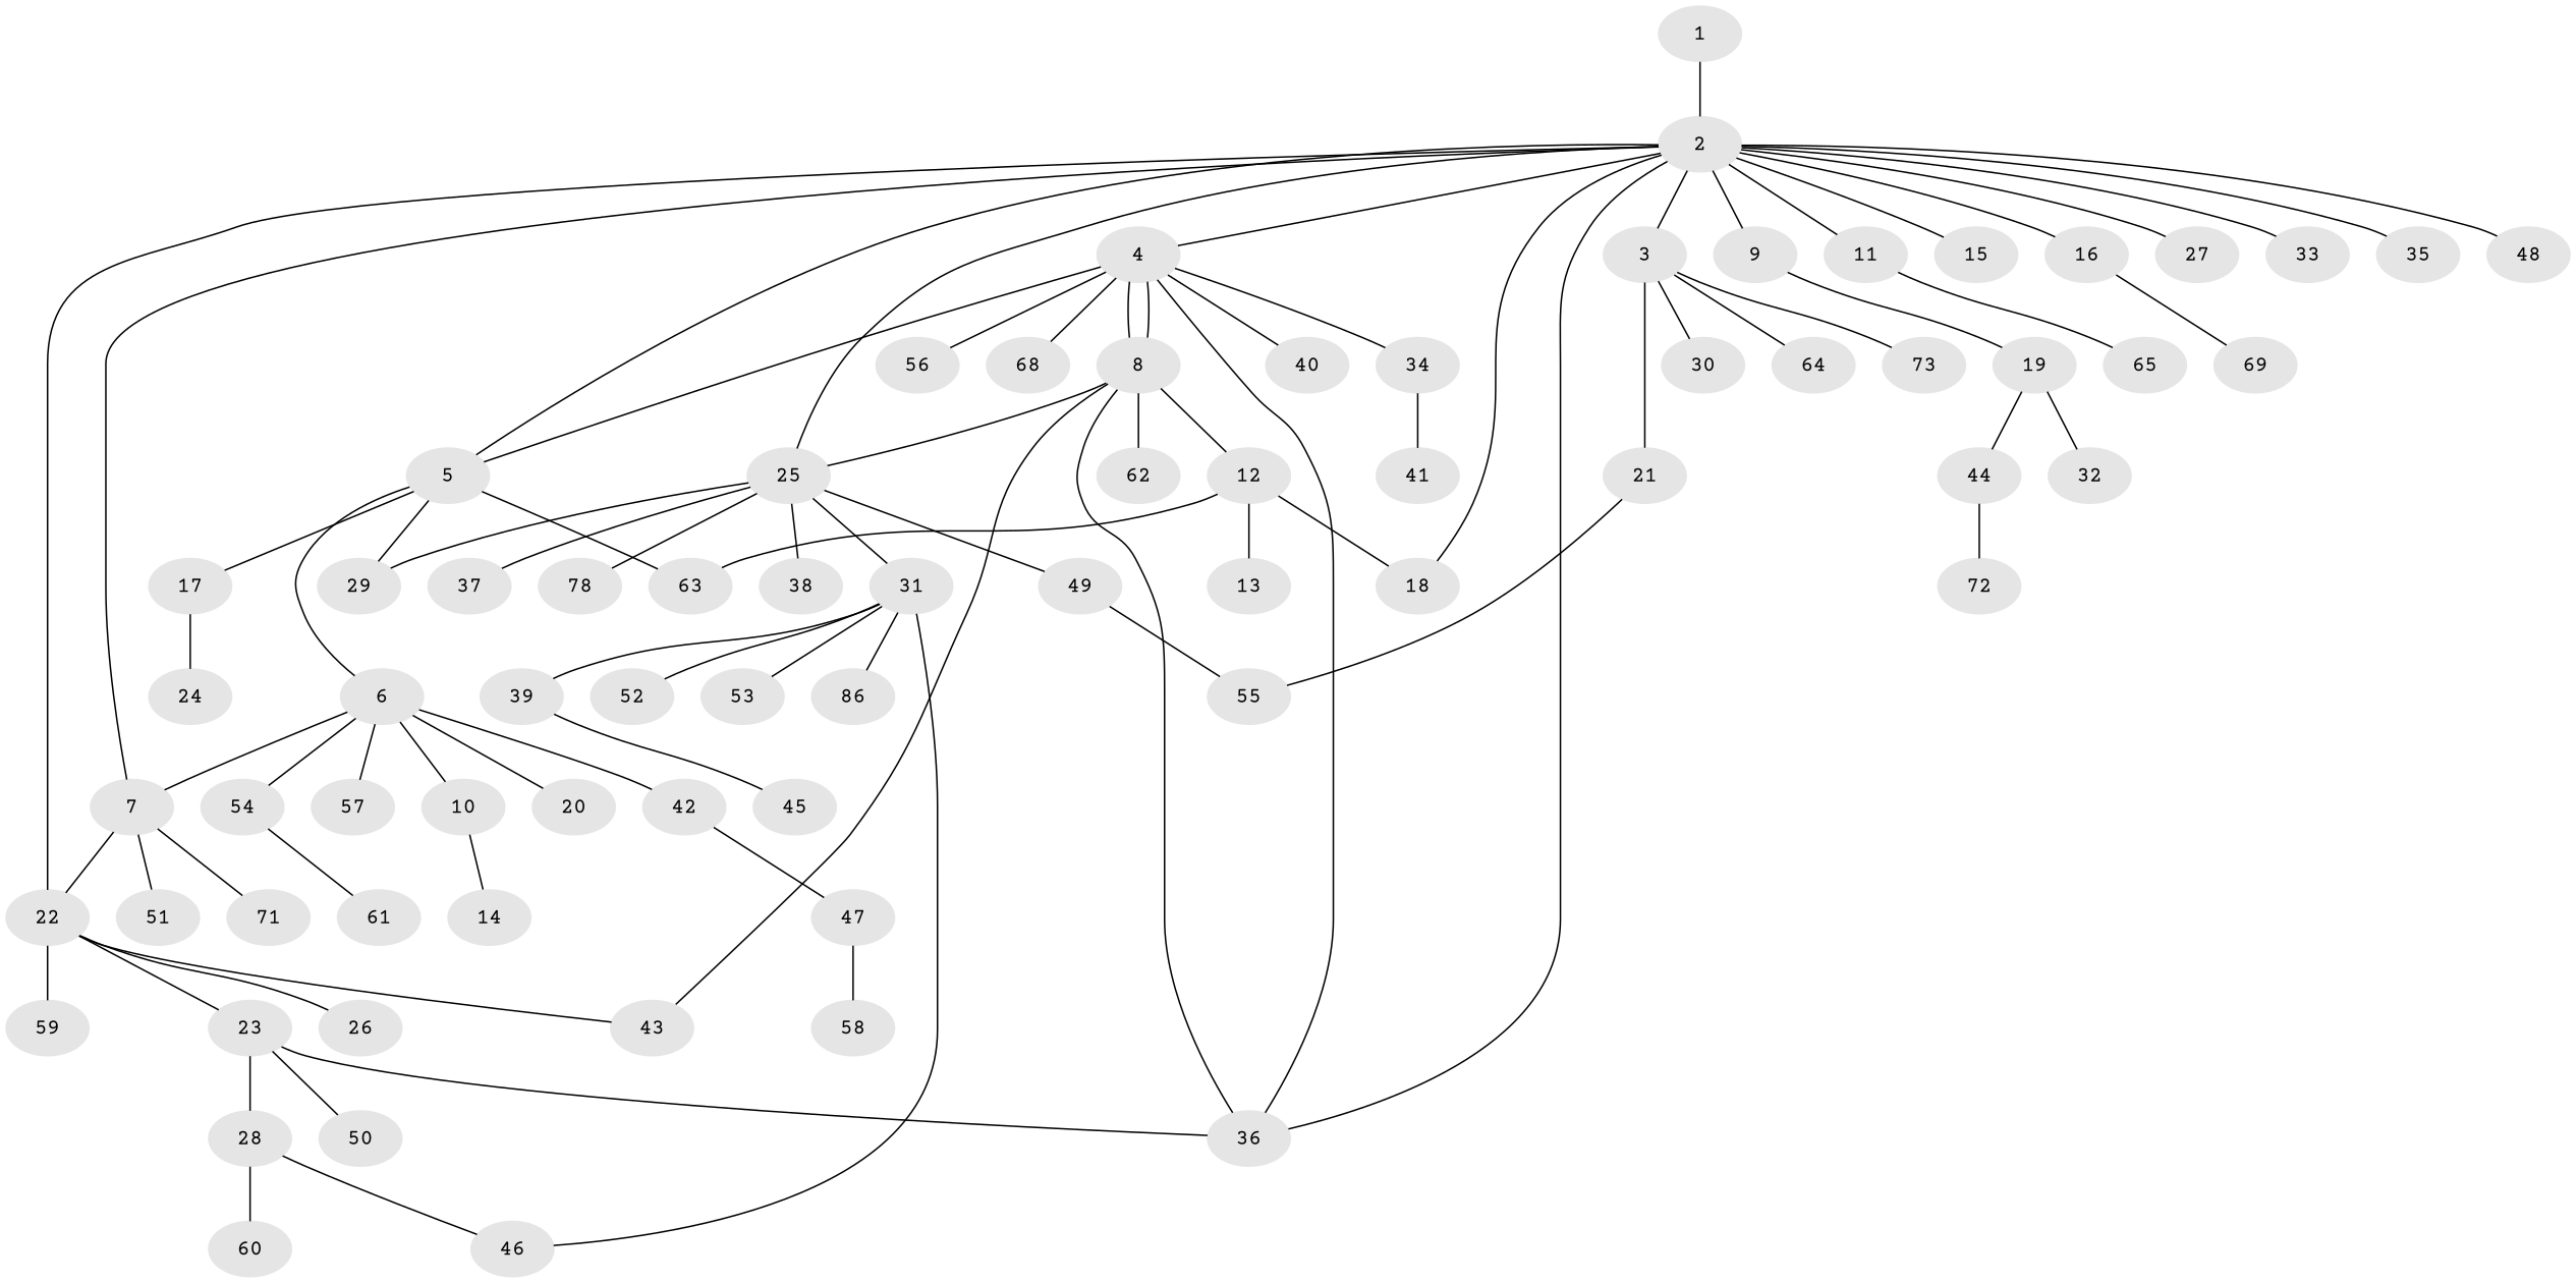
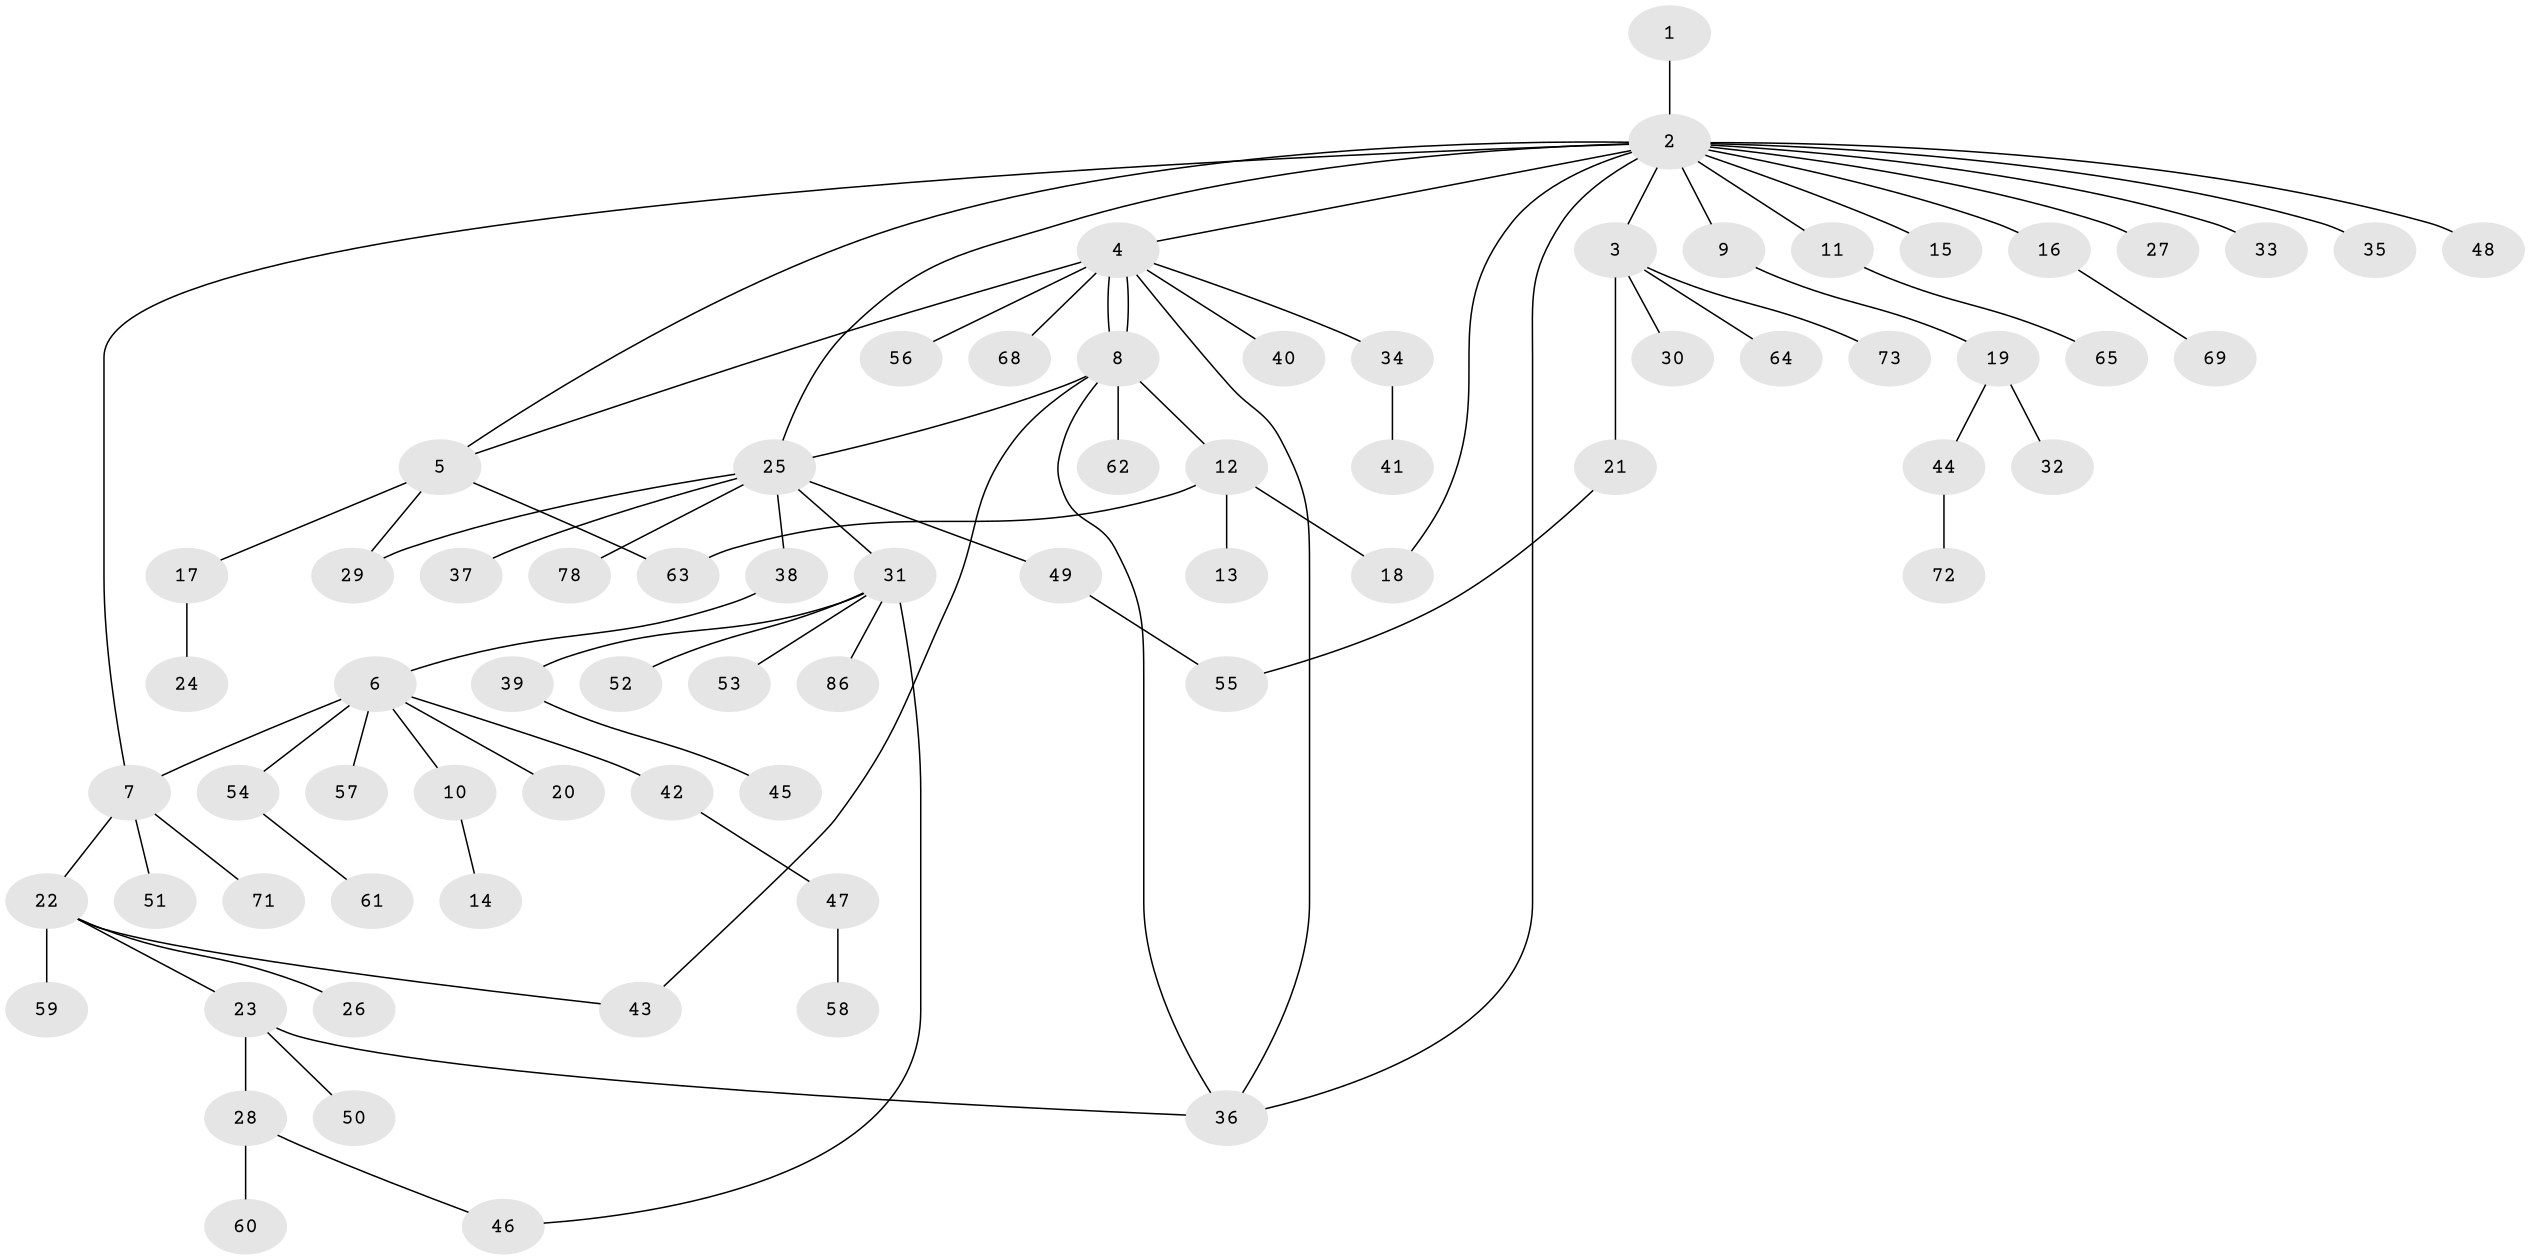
  graph {
    fontname="Courier Prime"
    node [color=gray90 fontname="Courier Prime" style=filled]
    edge [fontname="Courier Prime"]
    1
    2
    3
    4
    5
    7
    9
    11
    15
    16
    18
    22
    25
    27
    33
    35
    36
    48
    21
    30
    64
    73
    8
    34
    40
    56
    68
    6
    17
    29
    63
    51
    71
    19
    65
    69
    43
    23
    26
    59
    31
    37
    38
    49
    n45 [label=78]
    55
    12
    62
    41
    10
    20
    42
    54
    57
    24
    14
    47
    61
    13
    32
    44
    72
    28
    50
    46
    60
    39
    52
    53
    n70 [label=86]
    45
    58
    1 -- 2
    2 -- 3
    2 -- 4
    2 -- 5
    2 -- 7
    2 -- 9
    2 -- 11
    2 -- 15
    2 -- 16
    2 -- 18
-   2 -- 22
    2 -- 25
    2 -- 27
    2 -- 33
    2 -- 35
    2 -- 36
    2 -- 48
    3 -- 21
    3 -- 30
    3 -- 64
    3 -- 73
    4 -- 5
    4 -- 36
    4 -- 8
    4 -- 8
    4 -- 34
    4 -- 40
    4 -- 56
    4 -- 68
-   5 -- 6
+   38 -- 6
    5 -- 17
    5 -- 29
    5 -- 63
    7 -- 22
    7 -- 51
    7 -- 71
    9 -- 19
    11 -- 65
    16 -- 69
    22 -- 43
    22 -- 23
    22 -- 26
    22 -- 59
    25 -- 29
    25 -- 31
    25 -- 37
    25 -- 38
    25 -- 49
    25 -- n45
    21 -- 55
    8 -- 25
    8 -- 36
    8 -- 43
    8 -- 12
    8 -- 62
    34 -- 41
    6 -- 7
    6 -- 10
    6 -- 20
    6 -- 42
    6 -- 54
    6 -- 57
    17 -- 24
    19 -- 32
    19 -- 44
    23 -- 36
    23 -- 28
    23 -- 50
    31 -- 46
    31 -- 39
    31 -- 52
    31 -- 53
    31 -- n70
    49 -- 55
    12 -- 18
    12 -- 63
    12 -- 13
    10 -- 14
    42 -- 47
    54 -- 61
    47 -- 58
    44 -- 72
    28 -- 46
    28 -- 60
    39 -- 45
  }
